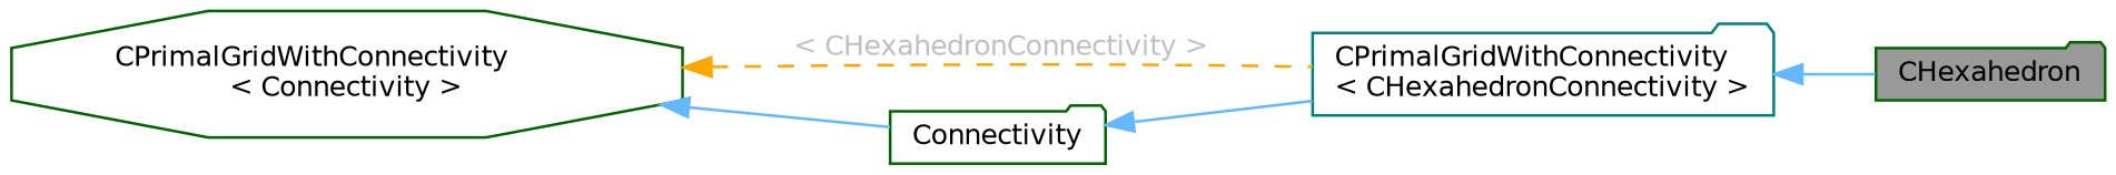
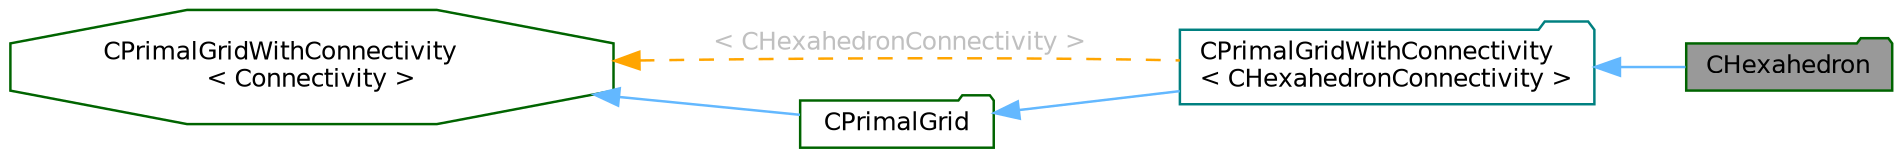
  digraph {
    rankdir=LR
    node [color=darkgreen fillcolor=white fontname=Helvetica fontsize=10 shape=folder style=filled]
    edge [color=steelblue1 dir=back fontname=Helvetica fontsize=10 labelfontname=Helvetica labelfontsize=10 style=solid]
    n1 [fillcolor=grey60 fontcolor=black height=0.2 label=CHexahedron width=0.4]
    n2 [color=teal height=0.2 label="CPrimalGridWithConnectivity\l\< CHexahedronConnectivity \>" width=0.4]
-   n3 [height=0.2 label=Connectivity width=0.4]
+   n3 [height=0.2 label=CPrimalGrid width=0.4]
    n4 [height=0.2 label="CPrimalGridWithConnectivity\l\< Connectivity \>" shape=octagon width=0.4]
    n2 -> n1
    n3 -> n2
    n4 -> n2 [color=orange fontcolor=grey label=" \< CHexahedronConnectivity \>" style=dashed]
    n4 -> n3
  }
